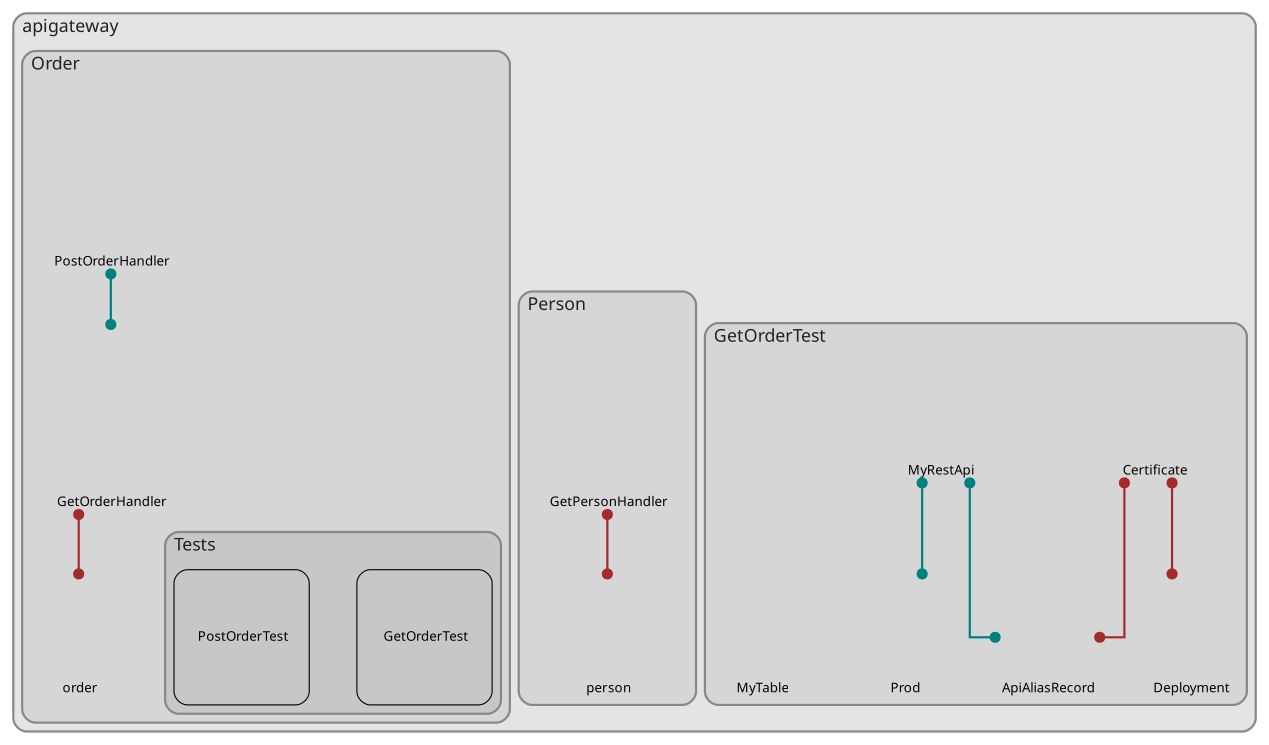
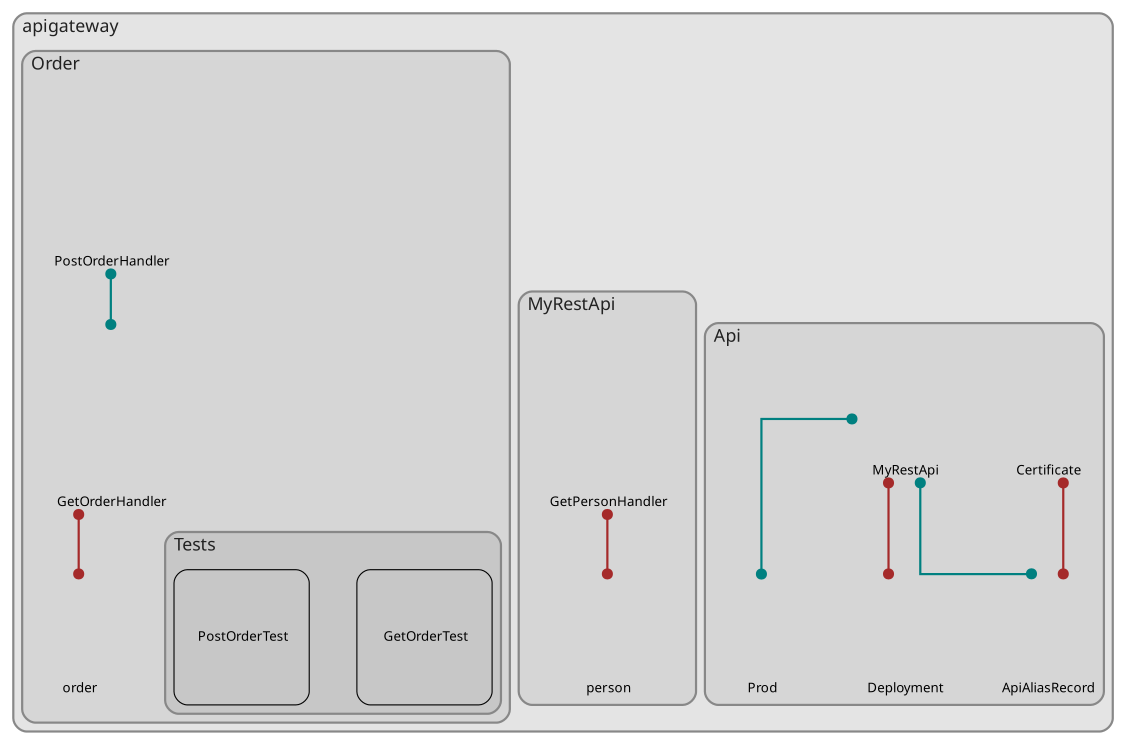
  digraph {
    compound=true
    fontcolor="#222222"
    fontname="Sans-Serif"
    fontsize=15
    nodesep=0.60
    rankdir=BT
    ranksep=0.75
    splines=ortho
    node [fixedsize=true fontname="Sans-Serif" fontsize=12 labelloc=b margin=8 penwidth=0 shape="node" style=rounded]
    edge [arrowhead=dot arrowtail=dot color=brown dir=both penwidth=2]
    n1 [height=1.466 label=" Certificate" width=1.2]
    n2 [height=1.466 label=" MyRestApi" width=1.2]
    n3 [height=1.466 label=" ApiAliasRecord" width=1.2]
    n4 [height=1.466 label=" Deployment" width=1.2]
    n5 [height=1.466 label=" Prod" width=1.2]
-   n6 [height=1.466 label=" MyTable" width=1.2]
    n7 [height=2.266 label=" GetPersonHandler" width=2]
    n8 [height=1.466 label=" person" width=1.2]
    n9 [height=1.7 label=" GetOrderTest" labelloc=c shape=box width=1.7 penwidth=""]
    n10 [height=1.7 label=" PostOrderTest" labelloc=c shape=box width=1.7 penwidth=""]
    n11 [height=2.266 label=" GetOrderHandler" width=2]
    n12 [height=2.266 label=" PostOrderHandler" width=2]
    n13 [height=1.466 label=" order" width=1.2]
    subgraph sub_1 {
      subgraph cluster_2 {
        fillcolor="#e4e4e4"
        fontsize=16
        label=apigateway
        labeljust=l
        labelloc=b
        pencolor="#888888"
        penwidth=2
        style="filled,rounded"
        subgraph cluster_3 {
          fillcolor="#d6d6d6"
          fontsize=16
-         label=GetOrderTest
+         label=Api
          labeljust=l
          labelloc=b
          pencolor="#888888"
          penwidth=2
          style="filled,rounded"
          n1
          n2
          n3
          n4
          n5
-         n6
        }
        subgraph cluster_4 {
          fillcolor="#d6d6d6"
          fontsize=16
-         label=Person
+         label=MyRestApi
          labeljust=l
          labelloc=b
          pencolor="#888888"
          penwidth=2
          style="filled,rounded"
          n7
          n8
        }
        subgraph cluster_5 {
          fillcolor="#d6d6d6"
          fontsize=16
          label=Order
          labeljust=l
          labelloc=b
          pencolor="#888888"
          penwidth=2
          style="filled,rounded"
          n11
          n12
          n13
          subgraph cluster_6 {
            fillcolor="#c7c7c7"
            fontsize=16
            label=Tests
            labeljust=l
            labelloc=b
            pencolor="#888888"
            penwidth=2
            style="filled,rounded"
            n9
            n10
          }
        }
      }
    }
    n3 -> n1
    n3 -> n2 [color=teal]
-   n4 -> n1
+   n4 -> n2
    n5 -> n2 [color=teal]
    n8 -> n7
    n11 -> n12 [color=teal]
    n13 -> n11
  }
